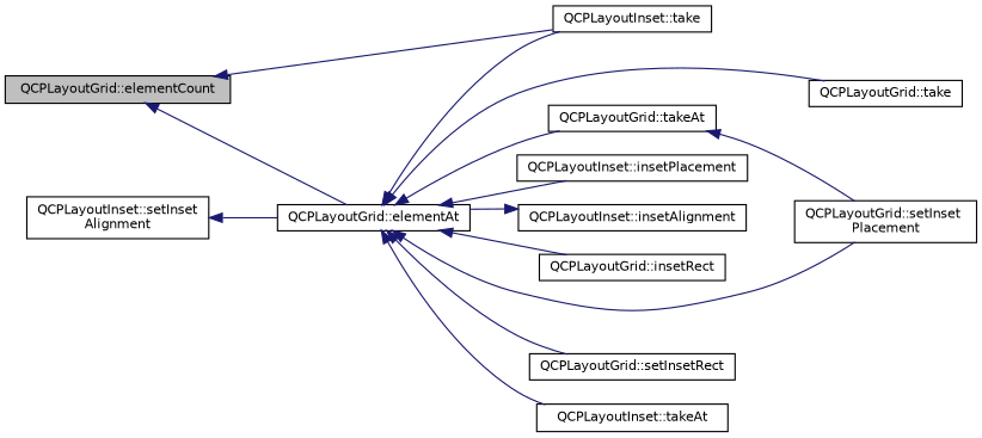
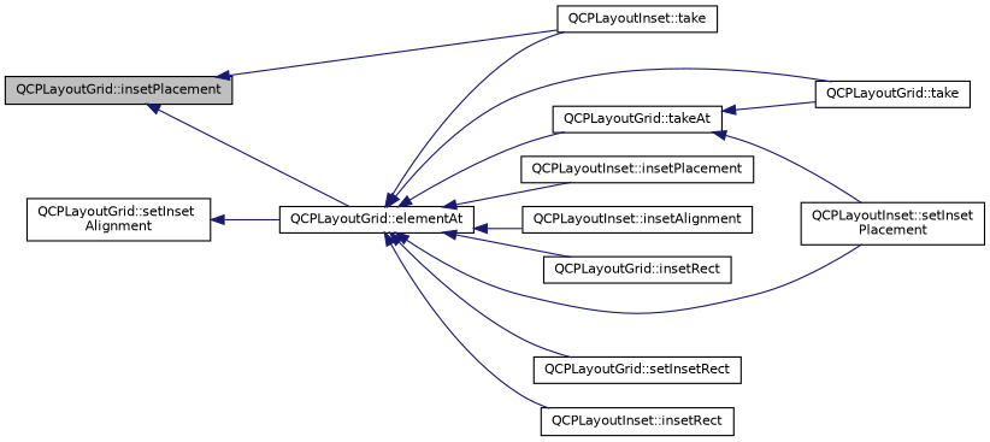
  digraph {
    rankdir=LR
    node [color=black fillcolor=white fontname=Helvetica fontsize=10 shape=record style=filled]
    edge [color=midnightblue dir=back fontname=Helvetica fontsize=10 labelfontname=Helvetica labelfontsize=10 style=solid]
-   n1 [fillcolor=grey75 fontcolor=black height=0.2 label="QCPLayoutGrid::elementCount" width=0.4]
+   n1 [fillcolor=grey75 fontcolor=black height=0.2 label="QCPLayoutGrid::insetPlacement" width=0.4]
    n2 [height=0.2 label="QCPLayoutGrid::elementAt" width=0.4]
    n3 [height=0.2 label="QCPLayoutInset::take" width=0.4]
    n4 [height=0.2 label="QCPLayoutGrid::take" width=0.4]
    n5 [height=0.2 label="QCPLayoutGrid::takeAt" width=0.4]
    n6 [height=0.2 label="QCPLayoutInset::insetPlacement" width=0.4]
    n7 [height=0.2 label="QCPLayoutInset::insetAlignment" width=0.4]
    n8 [height=0.2 label="QCPLayoutGrid::insetRect" width=0.4]
-   n9 [height=0.2 label="QCPLayoutGrid::setInset\lPlacement" width=0.4]
+   n9 [height=0.2 label="QCPLayoutInset::setInset\lPlacement" width=0.4]
    n10 [height=0.2 label="QCPLayoutGrid::setInsetRect" width=0.4]
-   n11 [height=0.2 label="QCPLayoutInset::takeAt" width=0.4]
-   n12 [height=0.2 label="QCPLayoutInset::setInset\lAlignment" width=0.4]
+   n11 [height=0.2 label="QCPLayoutInset::insetRect" width=0.4]
+   n12 [height=0.2 label="QCPLayoutGrid::setInset\lAlignment" width=0.4]
    n1 -> n2
    n1 -> n3
    n2 -> n3
    n2 -> n4
    n2 -> n5
    n2 -> n6
-   n7 -> n2
+   n2 -> n7
    n2 -> n8
    n2 -> n9
    n2 -> n10
    n2 -> n11
+   n5 -> n4
    n5 -> n9
    n12 -> n2
  }
